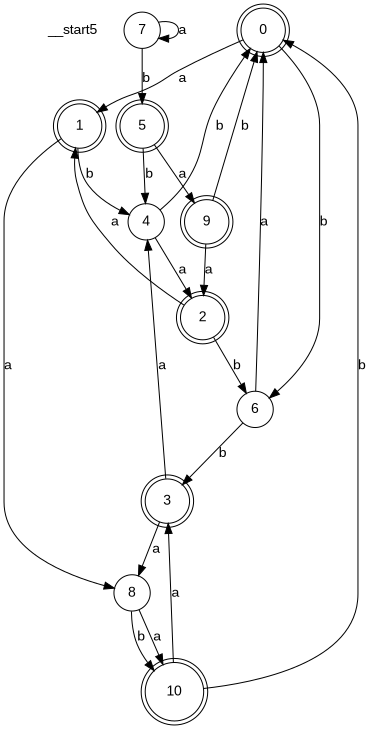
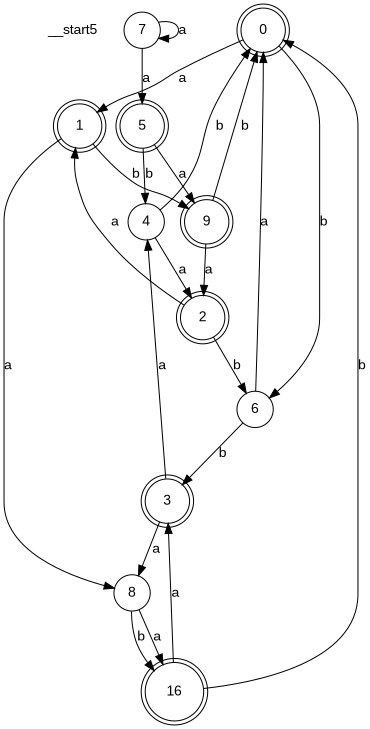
  digraph {
    fontname="Liberation Sans"
    rankdir=TB
    node [fontname="Liberation Sans" shape=doublecircle color=black fillcolor=white style="rounded,filled"]
    edge [fontname="Liberation Sans"]
    n1 [label=__start5 shape=none color="" fillcolor="" style=""]
    n2 [label=0]
    n3 [label=1]
    n4 [label=6 shape=circle style=filled]
    n5 [label=4 shape=circle style=filled]
    n6 [label=8 shape=circle style=filled]
    n7 [label=3]
    n8 [label=2]
-   n9 [label=10]
+   n9 [label=16]
    n10 [label=5]
    n11 [label=9]
    n12 [label=7 shape=circle style=filled]
    n2 -> n3 [label=a]
    n2 -> n4 [label=b]
-   n3 -> n5 [label=b]
+   n3 -> n11 [label=b]
    n3 -> n6 [label=a]
    n4 -> n2 [label=a]
    n4 -> n7 [label=b]
    n5 -> n2 [label=b]
    n5 -> n8 [label=a]
    n6 -> n9 [label=a]
    n6 -> n9 [label=b]
    n7 -> n5 [label=a]
    n7 -> n6 [label=a]
    n8 -> n3 [label=a]
    n8 -> n4 [label=b]
    n9 -> n2 [label=b]
    n9 -> n7 [label=a]
    n10 -> n5 [label=b]
    n10 -> n11 [label=a]
    n11 -> n2 [label=b]
    n11 -> n8 [label=a]
-   n12 -> n10 [label=b]
+   n12 -> n10 [label=a]
    n12 -> n12 [label=a]
  }
